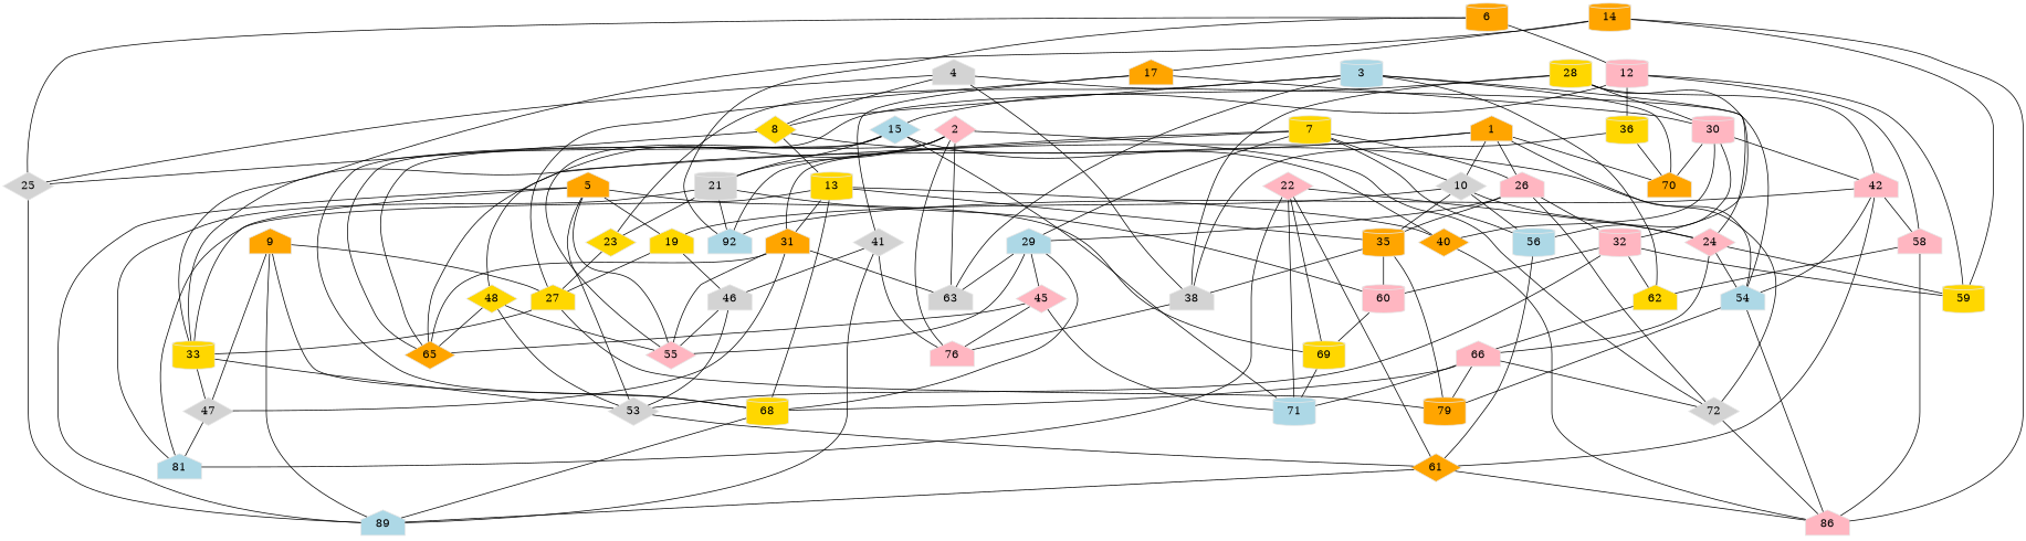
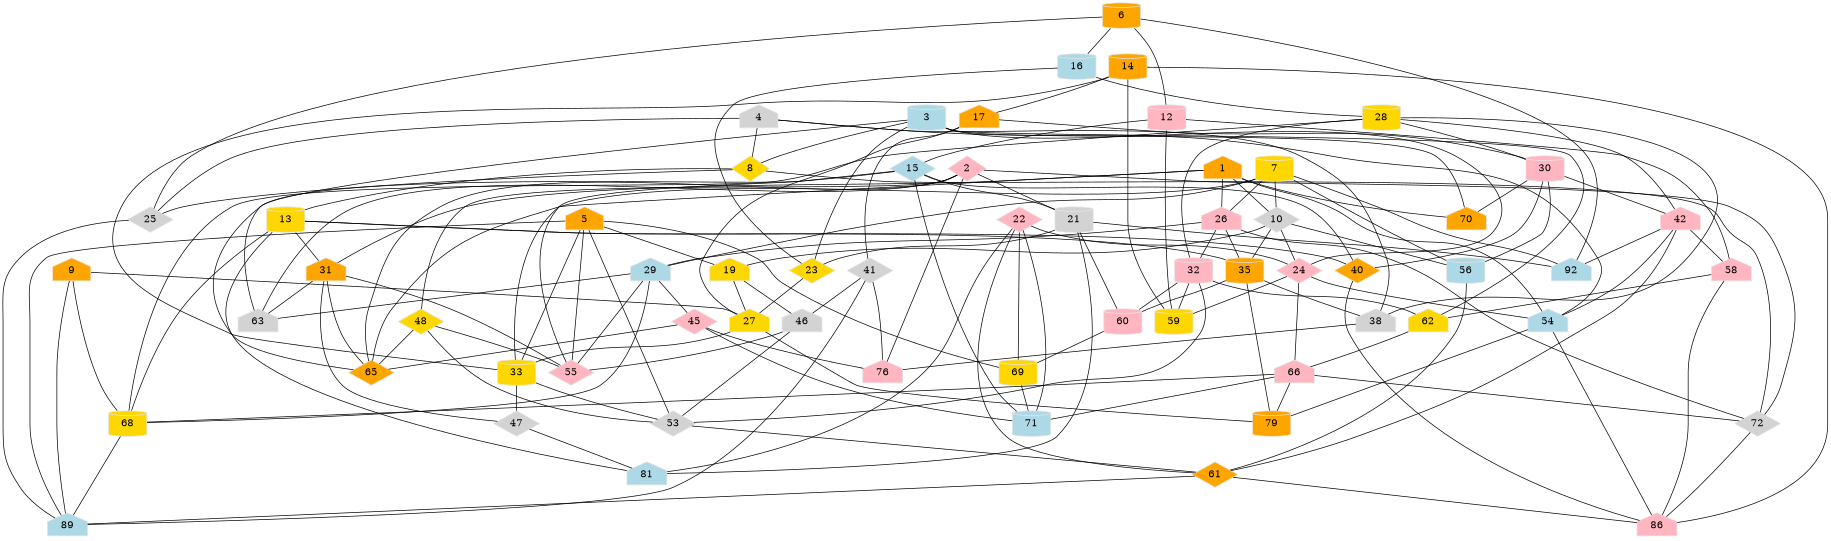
  graph {
    node [color=gray90 fillcolor=lightpink shape=house style=filled]
    1 [fillcolor=orange super="+78"]
    10 [fillcolor=lightgrey shape=diamond super="+25"]
    26 [super="+51"]
    31 [fillcolor=orange super="+34"]
    33 [fillcolor=gold shape=cylinder super="+77"]
    54 [fillcolor=lightblue super="+80"]
    70 [fillcolor=orange]
    24 [shape=diamond super="+82"]
    19 [fillcolor=gold]
    56 [fillcolor=lightblue shape=cylinder]
    35 [fillcolor=orange shape=cylinder super="+74"]
    72 [fillcolor=lightgrey shape=diamond super="+88"]
    29 [fillcolor=lightblue super="+50"]
    32 [shape=cylinder super="+64"]
    63 [fillcolor=lightgrey]
    65 [fillcolor=orange shape=diamond super="+96"]
    55 [shape=diamond super="+95"]
    47 [fillcolor=lightgrey shape=diamond]
    53 [fillcolor=lightgrey shape=diamond super="+75"]
    86 [super="+98"]
    79 [fillcolor=orange shape=cylinder]
    2 [shape=diamond super="+84"]
    21 [fillcolor=lightgrey shape=cylinder super="+67"]
    48 [fillcolor=gold shape=diamond]
    76
    23 [fillcolor=gold shape=diamond]
    92 [fillcolor=lightblue]
    81 [fillcolor=lightblue]
    60 [shape=cylinder]
    3 [fillcolor=lightblue shape=cylinder super="+49"]
    8 [fillcolor=gold shape=diamond super="+52"]
    62 [fillcolor=gold]
    n33 [fillcolor=lightgrey label=25 shape=diamond]
    13 [fillcolor=gold shape=cylinder super="+37"]
    27 [fillcolor=gold super="+87"]
    59 [fillcolor=gold shape=cylinder]
    66 [super="+93"]
    4 [fillcolor=lightgrey]
    38 [fillcolor=lightgrey super="+44"]
    89 [fillcolor=lightblue super="+91"]
    5 [fillcolor=orange super="+18"]
    69 [fillcolor=gold shape=cylinder]
    46 [fillcolor=lightgrey]
    61 [fillcolor=orange shape=diamond super="+99"]
    71 [fillcolor=lightblue shape=cylinder super="+97"]
    6 [fillcolor=orange shape=cylinder super="+11"]
    12 [shape=cylinder super="+73"]
+   16 [fillcolor=lightblue shape=cylinder]
    15 [fillcolor=lightblue shape=diamond super="+90"]
-   36 [fillcolor=gold shape=cylinder]
    58
    28 [fillcolor=gold shape=cylinder super="+85"]
    7 [fillcolor=gold shape=cylinder super="+57"]
    68 [fillcolor=gold shape=cylinder super="+83"]
    45 [shape=diamond]
    40 [fillcolor=orange shape=diamond]
    9 [fillcolor=orange]
    14 [fillcolor=orange shape=cylinder]
    17 [fillcolor=orange]
    30 [shape=cylinder super="+94"]
    41 [fillcolor=lightgrey shape=diamond]
    42 [super="+43"]
    22 [shape=diamond super="+39"]
    1 -- 10
    1 -- 26
    1 -- 31
    1 -- 33
    1 -- 54
    1 -- 70
    10 -- 24
    10 -- 19
    10 -- 56
    10 -- 35
    26 -- 35
    26 -- 72
    26 -- 29
    26 -- 32
    31 -- 63
    31 -- 65
    31 -- 55
    31 -- 47
    33 -- 47
    33 -- 53
    54 -- 86
    54 -- 79
    24 -- 54
    24 -- 59
    24 -- 66
    19 -- 27
    19 -- 46
    56 -- 61
    35 -- 79
    35 -- 60
    35 -- 38
    72 -- 86
    29 -- 63
    29 -- 55
    29 -- 68
    29 -- 45
    32 -- 53
    32 -- 60
    32 -- 62
    32 -- 59
    47 -- 81
    53 -- 61
    2 -- 72
    2 -- 63
    2 -- 65
    2 -- 21
    2 -- 48
    2 -- 76
    21 -- 23
    21 -- 92
    21 -- 81
    21 -- 60
    48 -- 65
    48 -- 55
    48 -- 53
    23 -- 27
    60 -- 69
    3 -- 70
    3 -- 24
    3 -- 63
    3 -- 23
    3 -- 8
    3 -- 62
    8 -- 72 [weight=2]
    8 -- n33
    8 -- 13
    62 -- 66
    n33 -- 89
    13 -- 31
    13 -- 35
    13 -- 81
    13 -- 68
    13 -- 40
    27 -- 33
    27 -- 79
    66 -- 72
    66 -- 79
    66 -- 71
    66 -- 68
    4 -- 54
    4 -- 8
    4 -- n33
    4 -- 38
    38 -- 76
    5 -- 33
    5 -- 19
    5 -- 55
    5 -- 53
    5 -- 89
    5 -- 69
    69 -- 71
    46 -- 55
    46 -- 53
    61 -- 86
    61 -- 89
    6 -- 92
    6 -- n33
    6 -- 12 [weight=2]
+   6 -- 16 [weight=2]
    12 -- 59
    12 -- 15
-   12 -- 36
    12 -- 58
+   16 -- 23
+   16 -- 28
    15 -- 65
    15 -- 55
    15 -- 21
    15 -- 71
    15 -- 40
-   36 -- 70
-   36 -- 38 [weight=2]
    58 -- 86
    58 -- 62
    28 -- 32
    28 -- 38
    28 -- 68
    28 -- 30
    28 -- 42
    7 -- 10
    7 -- 26
    7 -- 56
    7 -- 29
    7 -- 65
    7 -- 92
    68 -- 89
    45 -- 65
    45 -- 76
    45 -- 71
    40 -- 86
-   9 -- 47
    9 -- 27
    9 -- 89
    9 -- 68
    14 -- 33
    14 -- 86
    14 -- 59
    14 -- 17
    17 -- 27
    17 -- 30
    17 -- 41
    30 -- 70
    30 -- 56
    30 -- 40
    30 -- 42
    41 -- 76
    41 -- 89
    41 -- 46
    42 -- 54
    42 -- 92
    42 -- 61
    42 -- 58
    22 -- 24
    22 -- 81
    22 -- 69
    22 -- 61
    22 -- 71 [weight=2]
  }
